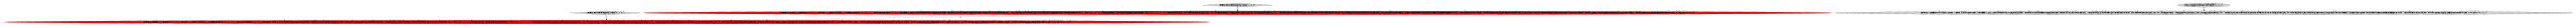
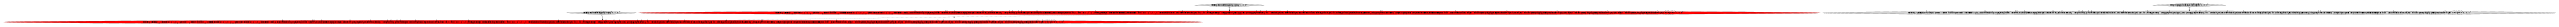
  digraph {
    node [fillcolor=lightgray shape=diamond style=filled]
    edge [style=bold]
    n1 [label="testExpressionFilteringAndGrouping['0', '1', '0']"]
    n2 [fillcolor=red label="testQuery(\"SELECT\" + \" FLOOR(m1 / 2) * 2,\" + \" COUNT(*)\" + \"FROM druid.foo\" + \"WHERE FLOOR(m1 / 2) * 2 > -1\" + \"GROUP BY FLOOR(m1 / 2) * 2\" + \"ORDER BY 1 DESC\",ImmutableList.of(GroupByQuery.builder().setDataSource(CalciteTests.DATASOURCE1).setInterval(querySegmentSpec(Filtration.eternity())).setGranularity(Granularities.ALL).setVirtualColumns(expression_Virtual_Column(\"d0:v\",\"(floor((\"m1\" / 2)) * 2)\",ValueType.FLOAT)).setDimFilter(expressionFilter(\"((floor((\"m1\" / 2)) * 2) > -1)\")).setDimensions(dimensionSpec(new DefaultDimensionSpec(\"d0:v\",\"d0\",ValueType.FLOAT))).setAggregatorSpecs(aggregators(new CountAggregatorFactory(\"a0\"))).setLimitSpec(new DefaultLimitSpec(ImmutableList.of(new OrderByColumnSpec(\"d0\",OrderByColumnSpec.Direction.DESCENDING,StringComparators.NUMERIC)),Integer.MAX_VALUE)).setContext(QUERY_CONTEXT_DEFAULT).build()),ImmutableList.of(new Object((((edu.fdu.CPPDG.tinypdg.pe.ExpressionInfo@978e95,new Object((((edu.fdu.CPPDG.tinypdg.pe.ExpressionInfo@978e9a,new Object((((edu.fdu.CPPDG.tinypdg.pe.ExpressionInfo@978e9f,new Object((((edu.fdu.CPPDG.tinypdg.pe.ExpressionInfo@978ea4))@@@3@@@['0', '1', '0']" shape=ellipse]
-   n3 [label="testGroupByAndOrderByOrdinalOfAlias['0', '0', '1']" shape=ellipse]
+   n3 [label="testGroupByAndOrderByOrdinalOfAlias['0', '0', '1']"]
    n4 [label="testQuery(\"SELECT cnt as theCnt, COUNT(*) FROM druid.foo GROUP BY 1 ORDER BY 1 ASC\",ImmutableList.of(GroupByQuery.builder().setDataSource(CalciteTests.DATASOURCE1).setInterval(QSS(Filtration.eternity())).setGranularity(Granularities.ALL).setDimensions(DIMS(new DefaultDimensionSpec(\"cnt\",\"d0\",ValueType.LONG))).setAggregatorSpecs(AGGS(new CountAggregatorFactory(\"a0\"))).setLimitSpec(new DefaultLimitSpec(ImmutableList.of(new OrderByColumnSpec(\"d0\",OrderByColumnSpec.Direction.ASCENDING,StringComparators.NUMERIC)),Integer.MAX_VALUE)).setContext(QUERY_CONTEXT_DEFAULT).build()),ImmutableList.of(new Object((((edu.fdu.CPPDG.tinypdg.pe.ExpressionInfo@978ef7))@@@3@@@['0', '0', '1']" shape=ellipse]
    n5 [fillcolor=red label="testQuery(\"SELECT\" + \" FLOOR(m1 / 2) * 2,\" + \" COUNT(*)\" + \"FROM druid.foo\" + \"WHERE FLOOR(m1 / 2) * 2 > -1\" + \"GROUP BY FLOOR(m1 / 2) * 2\" + \"ORDER BY 1 DESC\",ImmutableList.of(GroupByQuery.builder().setDataSource(CalciteTests.DATASOURCE1).setInterval(QSS(Filtration.eternity())).setGranularity(Granularities.ALL).setVirtualColumns(EXPRESSION_VIRTUAL_COLUMN(\"d0:v\",\"(floor((\"m1\" / 2)) * 2)\",ValueType.FLOAT)).setDimFilter(EXPRESSION_FILTER(\"((floor((\"m1\" / 2)) * 2) > -1)\")).setDimensions(DIMS(new DefaultDimensionSpec(\"d0:v\",\"d0\",ValueType.FLOAT))).setAggregatorSpecs(AGGS(new CountAggregatorFactory(\"a0\"))).setLimitSpec(new DefaultLimitSpec(ImmutableList.of(new OrderByColumnSpec(\"d0\",OrderByColumnSpec.Direction.DESCENDING,StringComparators.NUMERIC)),Integer.MAX_VALUE)).setContext(QUERY_CONTEXT_DEFAULT).build()),ImmutableList.of(new Object((((edu.fdu.CPPDG.tinypdg.pe.ExpressionInfo@978e1d,new Object((((edu.fdu.CPPDG.tinypdg.pe.ExpressionInfo@978e22,new Object((((edu.fdu.CPPDG.tinypdg.pe.ExpressionInfo@978e27,new Object((((edu.fdu.CPPDG.tinypdg.pe.ExpressionInfo@978e2c))@@@3@@@['1', '0', '0']" shape=ellipse]
    n6 [label="testExpressionFilteringAndGrouping['1', '0', '0']"]
    n1 -> n2
    n3 -> n4
    n5 -> n2 [label=0 style=dashed]
    n6 -> n5
  }
